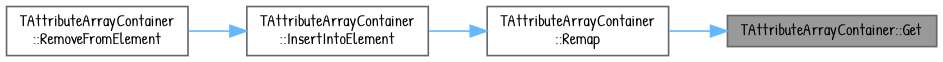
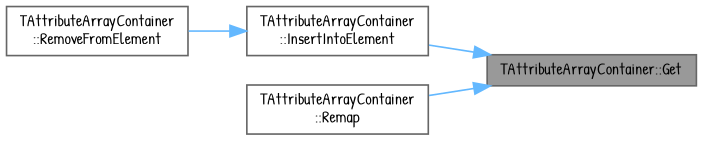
  digraph {
    fontname="Patrick Hand"
    rankdir=RL
    node [color=grey40 fillcolor=white fontname="Patrick Hand" fontsize=10 shape=box style=filled]
    edge [color=steelblue1 dir=back fontname="Patrick Hand" fontsize=10 labelfontname=Helvetica labelfontsize=10 style=solid]
    n1 [color=gray40 fillcolor=grey60 fontcolor=black height=0.2 label="TAttributeArrayContainer::Get" width=0.4]
    n2 [height=0.2 label="TAttributeArrayContainer\l::InsertIntoElement" width=0.4]
    n3 [height=0.2 label="TAttributeArrayContainer\l::Remap" width=0.4]
    n4 [height=0.2 label="TAttributeArrayContainer\l::RemoveFromElement" width=0.4]
-   n3 -> n2
+   n1 -> n2
    n1 -> n3
    n2 -> n4
  }
